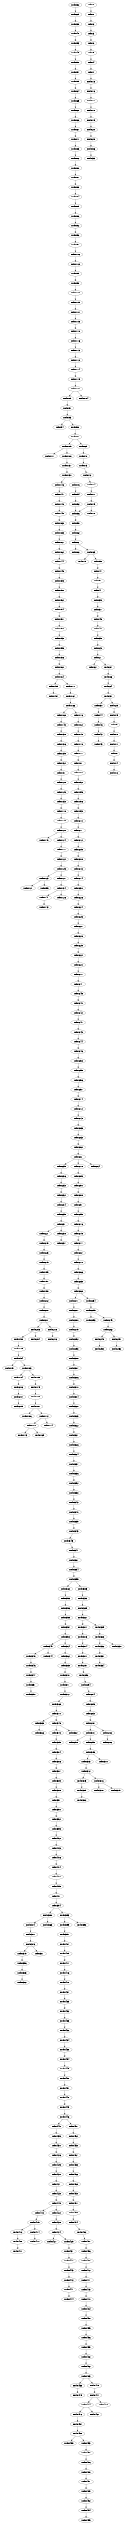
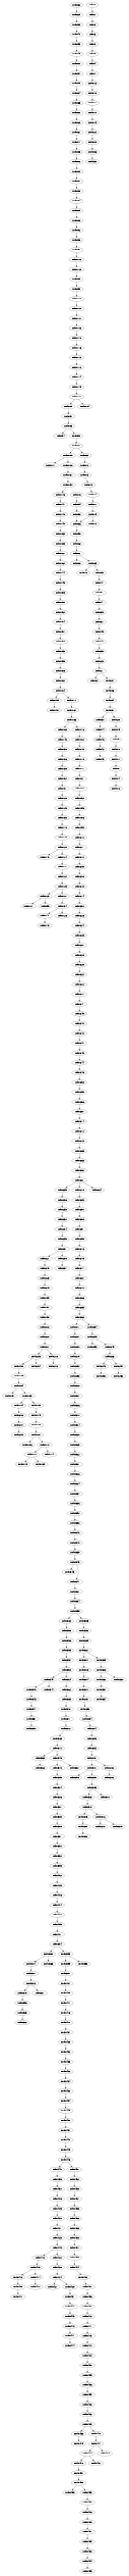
  digraph {
    nodo_73
    nodo_72
    nodo_74
    nodo_77
    nodo_51
    nodo_41
    nodo_39
    nodo_37
    nodo_368
    nodo_370
    nodo_375
    nodo_365
    nodo_367
    nodo_373
    nodo_366
    nodo_312
    nodo_316
    nodo_315
    nodo_318
    nodo_319
    nodo_309
    nodo_302
    nodo_84
    nodo_85
    nodo_86
    nodo_92
    nodo_232
    nodo_234
    nodo_235
    nodo_231
    nodo_62
    nodo_61
    nodo_63
    nodo_60
    nodo_59
    nodo_79
    nodo_120
    nodo_124
    nodo_140
    nodo_117
    nodo_122
    nodo_352
    nodo_338
    nodo_342
    nodo_340
    nodo_496
    nodo_480
    nodo_472
    nodo_471
    nodo_200
    nodo_201
    nodo_203
    nodo_218
    nodo_190
    nodo_204
    nodo_216
    nodo_192
    nodo_195
    nodo_196
    nodo_193
    nodo_160
    nodo_164
    nodo_159
    nodo_171
    nodo_157
    nodo_167
    nodo_240
    nodo_242
    nodo_247
    nodo_243
    nodo_376
    nodo_381
    nodo_379
    nodo_396
    nodo_207
    nodo_205
    nodo_239
    nodo_236
    nodo_233
    nodo_304
    nodo_320
    nodo_323
    nodo_322
    nodo_321
    nodo_28
    nodo_36
    nodo_33
    nodo_280
    nodo_279
    nodo_292
    nodo_293
    nodo_17
    nodo_18
    nodo_19
    nodo_20
    nodo_360
    nodo_353
    nodo_356
    nodo_359
    nodo_424
    nodo_429
    nodo_427
    nodo_431
    nodo_447
    nodo_336
    nodo_481
    nodo_485
    nodo_484
    nodo_482
    nodo_248
    nodo_250
    nodo_152
    nodo_154
    nodo_151
    nodo_158
    nodo_383
    nodo_45
    nodo_40
    nodo_456
    nodo_459
    nodo_460
    nodo_462
    nodo_328
    nodo_330
    nodo_332
    nodo_331
    nodo_408
    nodo_411
    nodo_334
    nodo_296
    nodo_294
    nodo_284
    nodo_285
    nodo_199
    nodo_197
    nodo_198
    nodo_202
    nodo_16
    nodo_392
    nodo_395
    nodo_402
    nodo_403
    nodo_98
    nodo_100
    nodo_105
    nodo_101
    nodo_473
    nodo_470
    nodo_488
    nodo_491
    nodo_489
    nodo_492
    nodo_432
    nodo_433
    nodo_436
    nodo_434
    nodo_127
    nodo_134
    nodo_126
    nodo_141
    nodo_142
    nodo_361
    nodo_354
    nodo_355
    nodo_335
    nodo_272
    nodo_273
    nodo_265
    nodo_263
    nodo_49
    nodo_50
    nodo_57
    nodo_55
    nodo_448
    nodo_445
    nodo_446
    nodo_440
    nodo_457
    nodo_357
    nodo_358
    nodo_364
    nodo_349
    nodo_144
    nodo_145
    nodo_135
    nodo_150
    nodo_288
    nodo_291
    nodo_295
    nodo_276
    nodo_439
    nodo_430
    nodo_426
    nodo_425
    nodo_38
    nodo_48
    nodo_53
    nodo_47
    nodo_224
    nodo_225
    nodo_227
    nodo_228
    nodo_441
    nodo_444
    nodo_281
    nodo_282
    nodo_301
    nodo_286
    nodo_299
    nodo_298
    nodo_52
    nodo_56
    nodo_58
    nodo_217
    nodo_241
    nodo_245
    nodo_308
    nodo_153
    nodo_155
    nodo_423
    nodo_419
    nodo_422
    nodo_413
    nodo_428
    nodo_415
    nodo_175
    nodo_188
    nodo_187
    nodo_172
    nodo_186
    nodo_449
    nodo_450
    nodo_451
    nodo_414
    nodo_412
    nodo_410
    nodo_260
    nodo_261
    nodo_278
    nodo_264
    nodo_377
    nodo_399
    nodo_397
    nodo_407
    nodo_409
    nodo_128
    nodo_129
    nodo_133
    nodo_118
    nodo_345
    nodo_341
    nodo_189
    nodo_255
    nodo_253
    nodo_249
    nodo_262
    nodo_455
    nodo_75
    nodo_78
    nodo_417
    nodo_416
    nodo_418
    nodo_385
    nodo_384
    nodo_386
    nodo_387
    nodo_194
    nodo_27
    nodo_26
    nodo_24
    nodo_31
    nodo_438
    nodo_96
    nodo_251
    nodo_206
    nodo_97
    nodo_106
    nodo_102
    nodo_307
    nodo_306
    nodo_257
    nodo_274
    nodo_76
    nodo_54
    nodo_29
    nodo_30
    nodo_464
    nodo_458
    nodo_15
    nodo_9
    nodo_10
    nodo_11
    nodo_327
    nodo_325
    nodo_317
    nodo_313
    nodo_166
    nodo_168
    nodo_176
    nodo_143
    nodo_182
    nodo_223
    nodo_215
    nodo_238
    nodo_237
    nodo_400
    nodo_405
    nodo_401
    nodo_394
    nodo_389
    nodo_35
    nodo_362
    nodo_369
    nodo_378
    nodo_371
    nodo_391
    nodo_390
    nodo_494
    nodo_495
    nodo_256
    nodo_490
    nodo_486
    nodo_130
    nodo_146
    nodo_147
    nodo_148
    nodo_289
    nodo_290
    nodo_252
    nodo_314
    nodo_305
    nodo_300
    nodo_303
    nodo_64
    nodo_65
    nodo_68
    nodo_66
    nodo_275
    nodo_277
    nodo_437
    nodo_435
    nodo_351
    nodo_350
    nodo_107
    nodo_89
    nodo_104
    nodo_91
    nodo_93
    nodo_112
    nodo_114
    nodo_115
    nodo_210
    nodo_211
    nodo_212
    nodo_209
    nodo_310
    nodo_452
    nodo_230
    nodo_226
    nodo_420
    nodo_421
    nodo_246
    nodo_258
    nodo_259
    nodo_346
    nodo_347
    nodo_42
    nodo_43
    nodo_254
    nodo_110
    nodo_116
    nodo_113
    nodo_70
    nodo_183
    nodo_191
    nodo_99
    nodo_498
    nodo_499
    nodo_493
    nodo_443
    nodo_442
    nodo_374
    nodo_81
    nodo_88
    nodo_44
    nodo_333
    nodo_406
    nodo_404
    nodo_46
    nodo_103
    nodo_119
    nodo_311
    nodo_474
    nodo_476
    nodo_461
    nodo_497
    nodo_267
    nodo_270
    nodo_266
    nodo_483
    nodo_149
    nodo_94
    nodo_90
    nodo_87
    nodo_177
    nodo_181
    nodo_180
    nodo_109
    nodo_69
    nodo_453
    nodo_82
    nodo_80
    nodo_454
    nodo_326
    nodo_324
    nodo_337
    nodo_163
    nodo_165
    nodo_161
    nodo_382
    nodo_185
    nodo_184
    nodo_297
    nodo_162
    nodo_469
    nodo_463
    nodo_475
    nodo_479
    nodo_477
    nodo_83
    nodo_283
    nodo_372
    nodo_138
    nodo_136
    nodo_156
    nodo_487
    nodo_71
    nodo_221
    nodo_219
    nodo_131
    nodo_244
    nodo_269
    nodo_268
    nodo_271
    nodo_287
    nodo_229
    nodo_8
    nodo_14
    nodo_12
    nodo_125
    nodo_123
    nodo_95
    nodo_121
    nodo_478
    nodo_132
    nodo_179
    nodo_178
    nodo_23
    nodo_21
    nodo_174
    nodo_170
    nodo_169
    nodo_173
    nodo_67
    nodo_139
    nodo_388
    nodo_220
    nodo_32
    nodo_25
    nodo_108
    nodo_111
    nodo_22
    nodo_467
    nodo_465
    nodo_466
    nodo_137
    nodo_380
    nodo_363
    nodo_468
    nodo_6
    nodo_5
    nodo_4
    nodo_7
    nodo_348
    nodo_329
    nodo_208
    nodo_13
    nodo_222
    nodo_339
    nodo_343
    nodo_344
    nodo_213
    nodo_393
    nodo_398
    nodo_214
    nodo_3
    nodo_2
    nodo_1
    nodo_0
    nodo_73 -> nodo_72
    nodo_72 -> nodo_74
    nodo_74 -> nodo_77
    nodo_77 -> nodo_75
    nodo_51 -> nodo_41
    nodo_41 -> nodo_39
    nodo_39 -> nodo_37
    nodo_37 -> nodo_45
    nodo_368 -> nodo_370
    nodo_370 -> nodo_375
    nodo_370 -> nodo_365
    nodo_375 -> nodo_367
    nodo_375 -> nodo_373
    nodo_365 -> nodo_366
    nodo_373 -> nodo_385
    nodo_312 -> nodo_316
    nodo_312 -> nodo_315
    nodo_316 -> nodo_318
    nodo_316 -> nodo_319
    nodo_315 -> nodo_309
    nodo_309 -> nodo_302
    nodo_84 -> nodo_85
    nodo_85 -> nodo_86
    nodo_86 -> nodo_92
    nodo_92 -> nodo_96
    nodo_232 -> nodo_234
    nodo_234 -> nodo_235
    nodo_235 -> nodo_231
    nodo_231 -> nodo_238
    nodo_231 -> nodo_221
    nodo_62 -> nodo_61
    nodo_61 -> nodo_63
    nodo_61 -> nodo_60
    nodo_63 -> nodo_59
    nodo_63 -> nodo_79
    nodo_59 -> nodo_47
    nodo_120 -> nodo_124
    nodo_120 -> nodo_140
    nodo_124 -> nodo_117
    nodo_117 -> nodo_122
    nodo_122 -> nodo_125
    nodo_352 -> nodo_338
    nodo_338 -> nodo_342
    nodo_342 -> nodo_340
    nodo_340 -> nodo_339
    nodo_496 -> nodo_480
    nodo_480 -> nodo_472
    nodo_472 -> nodo_471
    nodo_471 -> nodo_473
    nodo_200 -> nodo_201
    nodo_201 -> nodo_203
    nodo_201 -> nodo_218
    nodo_203 -> nodo_190
    nodo_203 -> nodo_204
    nodo_218 -> nodo_216
    nodo_190 -> nodo_189
    nodo_192 -> nodo_195
    nodo_195 -> nodo_196
    nodo_196 -> nodo_193
    nodo_193 -> nodo_210
    nodo_160 -> nodo_164
    nodo_164 -> nodo_159
    nodo_164 -> nodo_171
    nodo_159 -> nodo_157
    nodo_171 -> nodo_167
    nodo_167 -> nodo_166
    nodo_240 -> nodo_242
    nodo_242 -> nodo_247
    nodo_247 -> nodo_243
    nodo_243 -> nodo_244
    nodo_376 -> nodo_381
    nodo_376 -> nodo_379
    nodo_379 -> nodo_396
    nodo_396 -> nodo_383
    nodo_207 -> nodo_205
    nodo_239 -> nodo_236
    nodo_236 -> nodo_233
    nodo_233 -> nodo_232
    nodo_304 -> nodo_320
    nodo_320 -> nodo_323
    nodo_323 -> nodo_322
    nodo_322 -> nodo_321
    nodo_321 -> nodo_326
    nodo_28 -> nodo_36
    nodo_36 -> nodo_33
    nodo_280 -> nodo_279
    nodo_279 -> nodo_292
    nodo_292 -> nodo_293
    nodo_293 -> nodo_308
    nodo_17 -> nodo_18
    nodo_18 -> nodo_19
    nodo_19 -> nodo_20
    nodo_20 -> nodo_28
    nodo_360 -> nodo_353
    nodo_353 -> nodo_356
    nodo_356 -> nodo_359
    nodo_359 -> nodo_357
    nodo_424 -> nodo_429
    nodo_424 -> nodo_427
    nodo_429 -> nodo_431
    nodo_431 -> nodo_447
    nodo_447 -> nodo_443
    nodo_336 -> nodo_352
    nodo_481 -> nodo_485
    nodo_485 -> nodo_484
    nodo_484 -> nodo_482
    nodo_482 -> nodo_487
    nodo_248 -> nodo_250
    nodo_152 -> nodo_154
    nodo_154 -> nodo_151
    nodo_151 -> nodo_158
    nodo_158 -> nodo_153
    nodo_383 -> nodo_382
    nodo_45 -> nodo_40
    nodo_40 -> nodo_35
    nodo_456 -> nodo_459
    nodo_459 -> nodo_460
    nodo_460 -> nodo_462
    nodo_462 -> nodo_469
    nodo_328 -> nodo_330
    nodo_328 -> nodo_332
    nodo_332 -> nodo_331
    nodo_331 -> nodo_334
    nodo_408 -> nodo_411
    nodo_296 -> nodo_294
    nodo_294 -> nodo_284
    nodo_284 -> nodo_285
    nodo_285 -> nodo_283
    nodo_199 -> nodo_197
    nodo_197 -> nodo_198
    nodo_198 -> nodo_202
    nodo_202 -> nodo_200
    nodo_16 -> nodo_17
    nodo_392 -> nodo_395
    nodo_395 -> nodo_402
    nodo_402 -> nodo_403
    nodo_403 -> nodo_406
    nodo_98 -> nodo_100
    nodo_100 -> nodo_105
    nodo_105 -> nodo_101
    nodo_101 -> nodo_103
    nodo_473 -> nodo_470
    nodo_470 -> nodo_464
    nodo_488 -> nodo_491
    nodo_491 -> nodo_489
    nodo_489 -> nodo_492
    nodo_492 -> nodo_494
    nodo_432 -> nodo_433
    nodo_433 -> nodo_436
    nodo_436 -> nodo_434
    nodo_434 -> nodo_438
    nodo_127 -> nodo_134
    nodo_134 -> nodo_126
    nodo_134 -> nodo_141
    nodo_141 -> nodo_142
    nodo_361 -> nodo_354
    nodo_354 -> nodo_355
    nodo_355 -> nodo_360
    nodo_355 -> nodo_335
    nodo_335 -> nodo_333
    nodo_272 -> nodo_273
    nodo_273 -> nodo_265
    nodo_265 -> nodo_263
    nodo_263 -> nodo_260
    nodo_49 -> nodo_50
    nodo_50 -> nodo_57
    nodo_57 -> nodo_55
    nodo_55 -> nodo_64
    nodo_448 -> nodo_445
    nodo_445 -> nodo_446
    nodo_446 -> nodo_440
    nodo_446 -> nodo_457
    nodo_440 -> nodo_439
    nodo_457 -> nodo_452
    nodo_357 -> nodo_358
    nodo_358 -> nodo_364
    nodo_358 -> nodo_349
    nodo_364 -> nodo_362
    nodo_349 -> nodo_348
    nodo_349 -> nodo_344
    nodo_144 -> nodo_145
    nodo_145 -> nodo_135
    nodo_135 -> nodo_150
    nodo_150 -> nodo_152
    nodo_288 -> nodo_291
    nodo_291 -> nodo_295
    nodo_295 -> nodo_276
    nodo_276 -> nodo_275
    nodo_439 -> nodo_430
    nodo_430 -> nodo_426
    nodo_426 -> nodo_425
    nodo_425 -> nodo_420
    nodo_38 -> nodo_48
    nodo_48 -> nodo_53
    nodo_53 -> nodo_49
    nodo_47 -> nodo_51
    nodo_224 -> nodo_225
    nodo_225 -> nodo_227
    nodo_227 -> nodo_228
    nodo_228 -> nodo_229
    nodo_441 -> nodo_444
    nodo_281 -> nodo_282
    nodo_281 -> nodo_301
    nodo_282 -> nodo_286
    nodo_301 -> nodo_299
    nodo_301 -> nodo_298
    nodo_299 -> nodo_305
    nodo_52 -> nodo_56
    nodo_56 -> nodo_58
    nodo_58 -> nodo_62
    nodo_217 -> nodo_241
    nodo_241 -> nodo_245
    nodo_245 -> nodo_240
    nodo_308 -> nodo_307
    nodo_153 -> nodo_155
    nodo_155 -> nodo_156
    nodo_423 -> nodo_419
    nodo_419 -> nodo_422
    nodo_419 -> nodo_413
    nodo_422 -> nodo_428
    nodo_413 -> nodo_415
    nodo_428 -> nodo_424
    nodo_415 -> nodo_414
    nodo_415 -> nodo_412
    nodo_175 -> nodo_188
    nodo_188 -> nodo_187
    nodo_187 -> nodo_172
    nodo_187 -> nodo_186
    nodo_172 -> nodo_174
    nodo_172 -> nodo_170
    nodo_449 -> nodo_450
    nodo_450 -> nodo_451
    nodo_451 -> nodo_448
    nodo_414 -> nodo_410
    nodo_412 -> nodo_408
    nodo_260 -> nodo_261
    nodo_261 -> nodo_239
    nodo_261 -> nodo_278
    nodo_261 -> nodo_264
    nodo_278 -> nodo_289
    nodo_377 -> nodo_376
    nodo_399 -> nodo_397
    nodo_397 -> nodo_407
    nodo_407 -> nodo_409
    nodo_409 -> nodo_417
    nodo_128 -> nodo_129
    nodo_129 -> nodo_133
    nodo_133 -> nodo_118
    nodo_118 -> nodo_119
-   nodo_345 -> nodo_341
+   nodo_343 -> nodo_341
    nodo_341 -> nodo_361
    nodo_189 -> nodo_194
    nodo_255 -> nodo_253
    nodo_255 -> nodo_249
    nodo_249 -> nodo_262
    nodo_262 -> nodo_248
    nodo_262 -> nodo_251
    nodo_455 -> nodo_456
    nodo_75 -> nodo_56
    nodo_75 -> nodo_78
    nodo_417 -> nodo_416
    nodo_416 -> nodo_418
    nodo_418 -> nodo_437
    nodo_385 -> nodo_384
    nodo_384 -> nodo_386
    nodo_386 -> nodo_387
    nodo_387 -> nodo_389
    nodo_194 -> nodo_183
    nodo_194 -> nodo_191
    nodo_27 -> nodo_26
    nodo_26 -> nodo_24
    nodo_24 -> nodo_31
    nodo_31 -> nodo_29
    nodo_31 -> nodo_30
    nodo_438 -> nodo_454
    nodo_96 -> nodo_97
    nodo_251 -> nodo_252
    nodo_206 -> nodo_207
    nodo_97 -> nodo_106
    nodo_106 -> nodo_102
    nodo_102 -> nodo_99
    nodo_307 -> nodo_306
    nodo_306 -> nodo_310
    nodo_257 -> nodo_274
    nodo_274 -> nodo_272
    nodo_76 -> nodo_54
    nodo_54 -> nodo_52
    nodo_29 -> nodo_15
    nodo_30 -> nodo_44
    nodo_464 -> nodo_458
    nodo_458 -> nodo_455
    nodo_15 -> nodo_9
    nodo_9 -> nodo_10
    nodo_10 -> nodo_11
    nodo_11 -> nodo_8
    nodo_327 -> nodo_325
    nodo_327 -> nodo_317
    nodo_325 -> nodo_328
    nodo_317 -> nodo_313
    nodo_313 -> nodo_314
    nodo_166 -> nodo_168
    nodo_166 -> nodo_176
    nodo_168 -> nodo_143
    nodo_176 -> nodo_182
    nodo_143 -> nodo_138
    nodo_182 -> nodo_179
    nodo_223 -> nodo_215
    nodo_215 -> nodo_199
    nodo_238 -> nodo_237
    nodo_400 -> nodo_405
    nodo_405 -> nodo_401
    nodo_401 -> nodo_394
    nodo_394 -> nodo_380
    nodo_394 -> nodo_393
    nodo_389 -> nodo_388
    nodo_35 -> nodo_23
    nodo_362 -> nodo_369
    nodo_369 -> nodo_378
    nodo_378 -> nodo_371
    nodo_371 -> nodo_372
    nodo_391 -> nodo_390
    nodo_390 -> nodo_392
    nodo_494 -> nodo_495
    nodo_256 -> nodo_257
    nodo_490 -> nodo_486
    nodo_486 -> nodo_488
    nodo_130 -> nodo_146
    nodo_146 -> nodo_147
    nodo_147 -> nodo_148
    nodo_148 -> nodo_149
    nodo_289 -> nodo_290
    nodo_290 -> nodo_288
    nodo_314 -> nodo_311
    nodo_305 -> nodo_300
    nodo_305 -> nodo_303
    nodo_303 -> nodo_312
    nodo_64 -> nodo_65
    nodo_65 -> nodo_68
    nodo_68 -> nodo_66
    nodo_66 -> nodo_67
    nodo_275 -> nodo_277
    nodo_277 -> nodo_267
    nodo_437 -> nodo_435
    nodo_435 -> nodo_432
    nodo_351 -> nodo_350
    nodo_107 -> nodo_89
    nodo_107 -> nodo_104
    nodo_89 -> nodo_91
    nodo_91 -> nodo_93
    nodo_93 -> nodo_94
    nodo_93 -> nodo_90
    nodo_112 -> nodo_114
    nodo_114 -> nodo_115
    nodo_115 -> nodo_107
    nodo_210 -> nodo_211
    nodo_211 -> nodo_212
    nodo_212 -> nodo_209
    nodo_209 -> nodo_208
    nodo_310 -> nodo_304
    nodo_452 -> nodo_453
    nodo_230 -> nodo_226
    nodo_226 -> nodo_224
    nodo_420 -> nodo_421
    nodo_421 -> nodo_423
    nodo_246 -> nodo_258
    nodo_258 -> nodo_259
    nodo_259 -> nodo_256
    nodo_346 -> nodo_347
    nodo_347 -> nodo_351
    nodo_42 -> nodo_43
    nodo_254 -> nodo_255
    nodo_110 -> nodo_116
    nodo_116 -> nodo_113
    nodo_113 -> nodo_112
    nodo_70 -> nodo_73
    nodo_183 -> nodo_185
    nodo_183 -> nodo_184
    nodo_99 -> nodo_98
    nodo_498 -> nodo_499
    nodo_498 -> nodo_493
    nodo_493 -> nodo_490
    nodo_443 -> nodo_442
    nodo_442 -> nodo_441
    nodo_374 -> nodo_377
    nodo_81 -> nodo_88
    nodo_88 -> nodo_84
    nodo_44 -> nodo_46
    nodo_333 -> nodo_329
    nodo_406 -> nodo_404
    nodo_404 -> nodo_400
    nodo_46 -> nodo_42
    nodo_103 -> nodo_110
    nodo_119 -> nodo_120
    nodo_311 -> nodo_297
    nodo_474 -> nodo_476
    nodo_474 -> nodo_461
    nodo_476 -> nodo_497
    nodo_497 -> nodo_498
    nodo_267 -> nodo_270
    nodo_270 -> nodo_266
    nodo_266 -> nodo_269
    nodo_483 -> nodo_481
    nodo_149 -> nodo_163
    nodo_90 -> nodo_87
    nodo_87 -> nodo_109
    nodo_87 -> nodo_69
    nodo_177 -> nodo_181
    nodo_181 -> nodo_180
    nodo_180 -> nodo_192
    nodo_109 -> nodo_108
    nodo_109 -> nodo_111
    nodo_69 -> nodo_70
    nodo_453 -> nodo_467
    nodo_82 -> nodo_80
    nodo_80 -> nodo_81
    nodo_454 -> nodo_449
    nodo_326 -> nodo_324
    nodo_324 -> nodo_337
    nodo_337 -> nodo_336
    nodo_163 -> nodo_165
    nodo_165 -> nodo_161
    nodo_161 -> nodo_162
    nodo_185 -> nodo_175
    nodo_184 -> nodo_206
    nodo_297 -> nodo_296
    nodo_162 -> nodo_144
    nodo_469 -> nodo_463
    nodo_469 -> nodo_475
    nodo_463 -> nodo_479
    nodo_475 -> nodo_477
    nodo_477 -> nodo_474
    nodo_477 -> nodo_478
    nodo_83 -> nodo_82
    nodo_283 -> nodo_281
    nodo_372 -> nodo_368
    nodo_138 -> nodo_136
    nodo_136 -> nodo_139
    nodo_156 -> nodo_160
    nodo_487 -> nodo_496
    nodo_71 -> nodo_83
    nodo_221 -> nodo_219
    nodo_219 -> nodo_223
    nodo_131 -> nodo_128
    nodo_244 -> nodo_246
    nodo_269 -> nodo_268
    nodo_268 -> nodo_254
    nodo_268 -> nodo_271
    nodo_271 -> nodo_287
    nodo_287 -> nodo_280
    nodo_229 -> nodo_222
    nodo_8 -> nodo_14
    nodo_14 -> nodo_12
    nodo_125 -> nodo_127
    nodo_125 -> nodo_123
    nodo_123 -> nodo_95
    nodo_123 -> nodo_121
    nodo_132 -> nodo_131
    nodo_179 -> nodo_178
    nodo_178 -> nodo_177
    nodo_23 -> nodo_21
    nodo_21 -> nodo_27
    nodo_21 -> nodo_22
    nodo_170 -> nodo_169
    nodo_170 -> nodo_173
    nodo_67 -> nodo_71
    nodo_139 -> nodo_132
    nodo_388 -> nodo_391
    nodo_220 -> nodo_217
    nodo_32 -> nodo_25
    nodo_25 -> nodo_38
    nodo_108 -> nodo_137
    nodo_467 -> nodo_465
    nodo_465 -> nodo_466
    nodo_466 -> nodo_468
    nodo_137 -> nodo_130
    nodo_380 -> nodo_374
    nodo_380 -> nodo_363
    nodo_468 -> nodo_483
    nodo_6 -> nodo_5
    nodo_5 -> nodo_4
    nodo_4 -> nodo_7
    nodo_7 -> nodo_13
    nodo_348 -> nodo_346
    nodo_329 -> nodo_327
    nodo_208 -> nodo_213
    nodo_13 -> nodo_16
    nodo_222 -> nodo_220
    nodo_339 -> nodo_343
    nodo_343 -> nodo_345
    nodo_213 -> nodo_214
    nodo_393 -> nodo_399
    nodo_393 -> nodo_398
    nodo_214 -> nodo_230
    nodo_3 -> nodo_6
    nodo_2 -> nodo_3
    nodo_1 -> nodo_2
    nodo_0 -> nodo_1
  }
